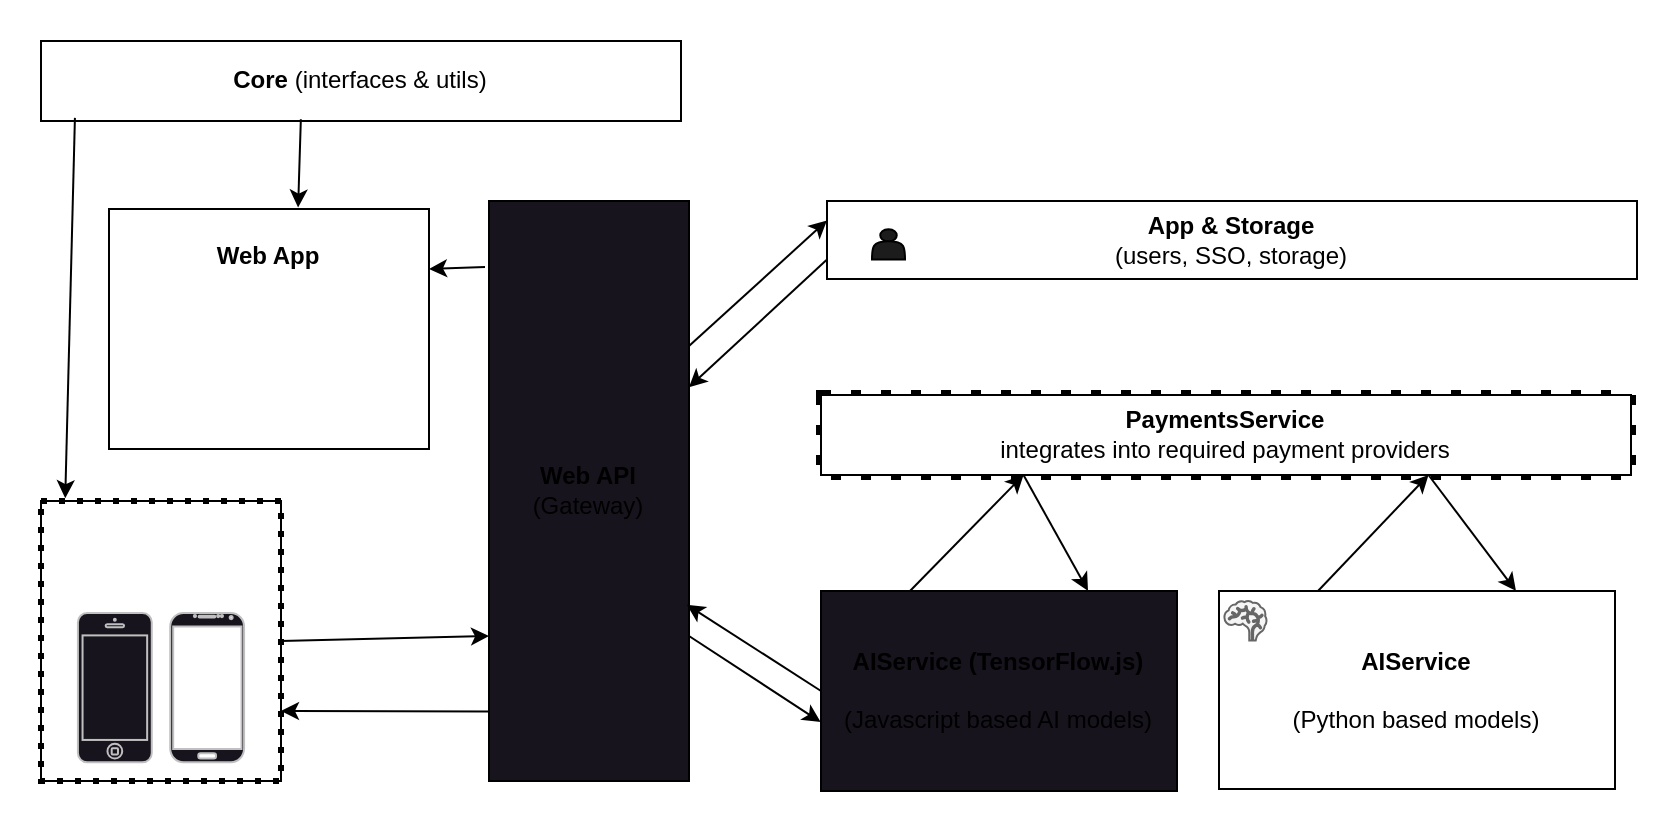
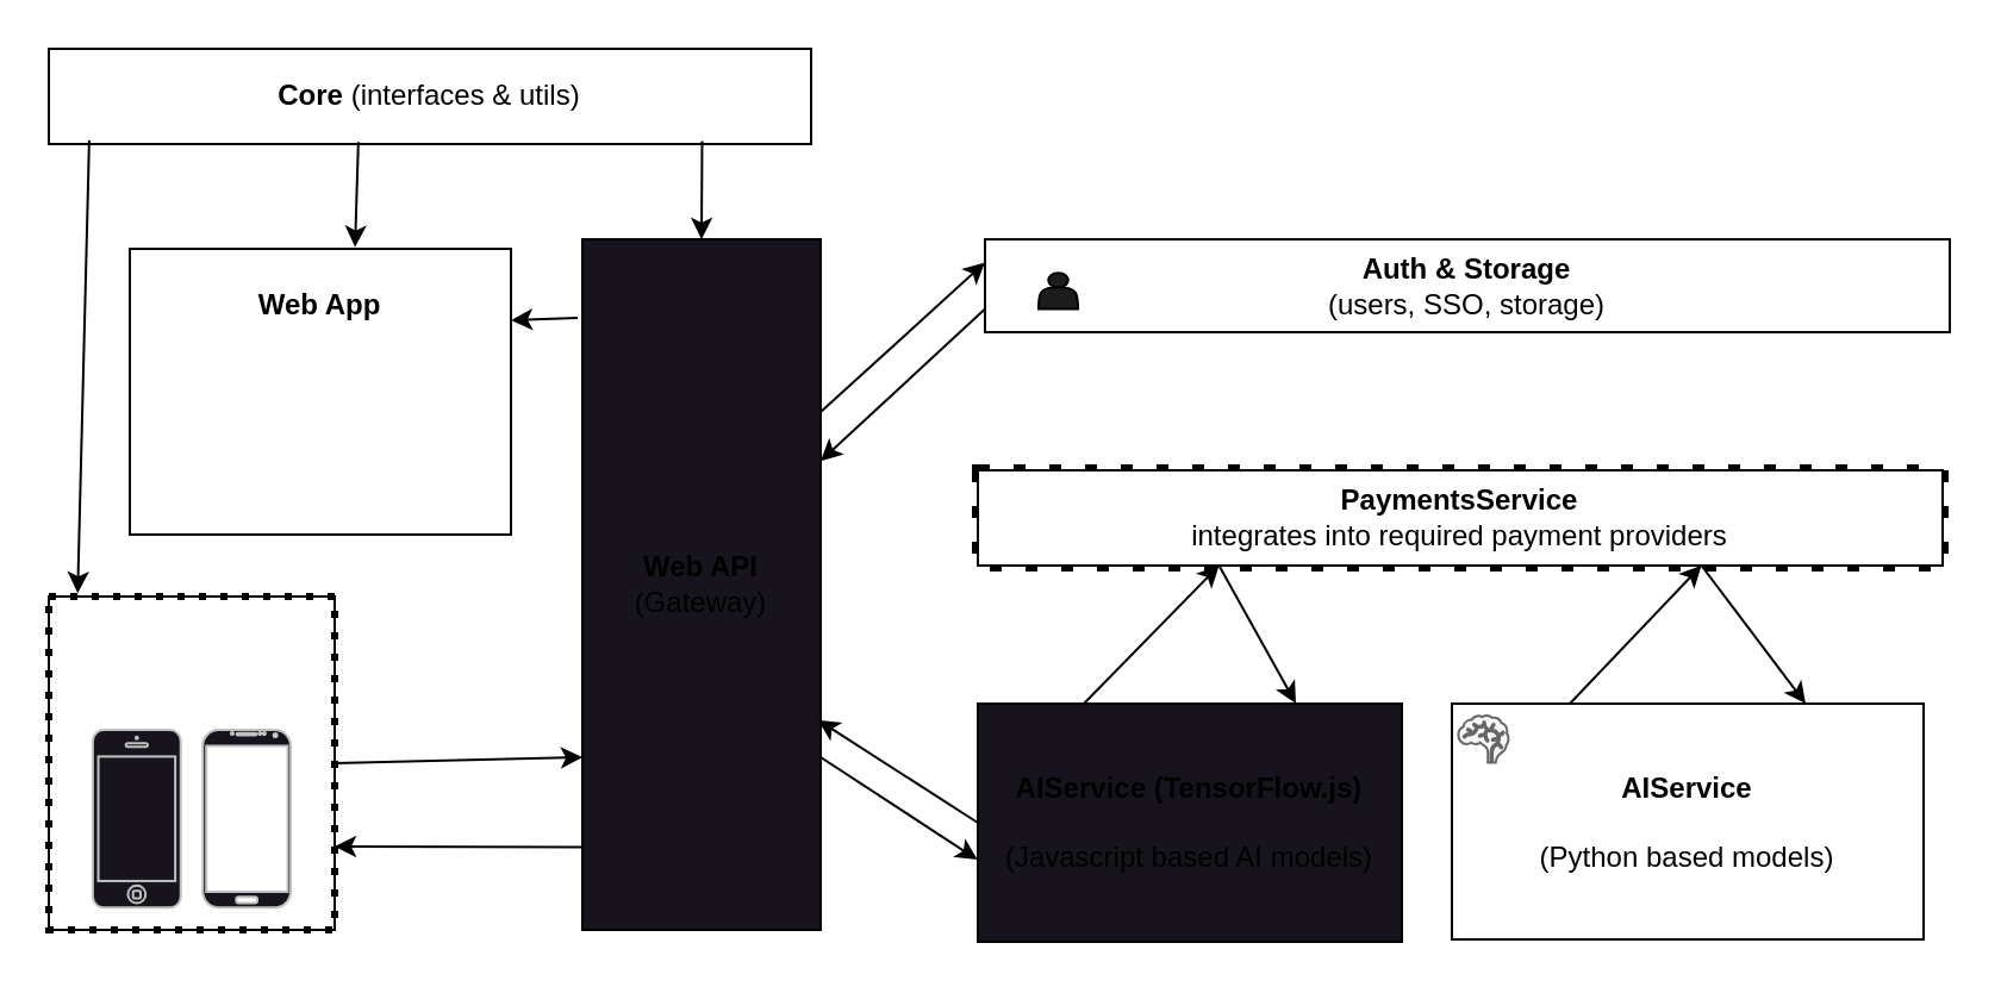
  <mxCell id="0" />
  <mxCell id="1" parent="0" />
  <mxCell id="2" value="" style="group" parent="1" vertex="1" connectable="0"><mxGeometry x="609" y="295" width="198" height="99" as="geometry" /></mxCell>
  <mxCell id="3" value="&lt;b&gt;AIService&lt;br&gt;&lt;br&gt;&lt;/b&gt;(Python based models)" style="rounded=0;whiteSpace=wrap;html=1;" parent="2" vertex="1"><mxGeometry width="198" height="99.0" as="geometry" /></mxCell>
  <mxCell id="4" value="" style="shape=image;verticalLabelPosition=bottom;labelBackgroundColor=default;verticalAlign=top;aspect=fixed;imageAspect=0;image=https://cdn3.iconfinder.com/data/icons/logos-and-brands-adobe/512/267_Python-512.png;" parent="2" vertex="1"><mxGeometry x="174.24" y="4.95" width="17.704" height="17.704" as="geometry" /></mxCell>
  <mxCell id="5" value="" style="shape=mxgraph.signs.healthcare.brain;html=1;pointerEvents=1;fillColor=#f5f5f5;strokeColor=#666666;verticalLabelPosition=bottom;verticalAlign=top;align=center;fontColor=#333333;" parent="2" vertex="1"><mxGeometry x="2.701" y="4.95" width="21.059" height="19.8" as="geometry" /></mxCell>
  <mxCell id="6" value="" style="group" parent="1" vertex="1" connectable="0"><mxGeometry x="20" y="20" width="320" height="40" as="geometry" /></mxCell>
  <mxCell id="7" value="&lt;b&gt;Core&lt;/b&gt; (interfaces &amp;amp; utils)" style="rounded=0;whiteSpace=wrap;html=1;" parent="6" vertex="1"><mxGeometry width="320" height="40" as="geometry" /></mxCell>
  <mxCell id="8" value="" style="shape=image;verticalLabelPosition=bottom;labelBackgroundColor=default;verticalAlign=top;aspect=fixed;imageAspect=0;image=https://cdn-icons-png.flaticon.com/512/5968/5968381.png;" parent="6" vertex="1"><mxGeometry x="288" y="8.34" width="19.646" height="19.646" as="geometry" /></mxCell>
  <mxCell id="9" value="" style="group;labelBorderColor=none;fillColor=none;strokeColor=none;dashed=1;dashPattern=1 1;" parent="1" vertex="1" connectable="0"><mxGeometry x="413" y="100" width="405" height="39" as="geometry" /></mxCell>
  <mxCell id="10" value="" style="group;fillColor=#FFFFFF;fontColor=#333333;strokeColor=#666666;container=0;" parent="9" vertex="1" connectable="0"><mxGeometry width="405" height="39" as="geometry" /></mxCell>
- <mxCell id="11" value="&lt;b&gt;App &amp;amp; Storage&lt;br&gt;&lt;/b&gt;(users, SSO, storage)" style="rounded=0;whiteSpace=wrap;html=1;container=0;" parent="9" vertex="1"><mxGeometry width="405" height="39" as="geometry" /></mxCell>
+ <mxCell id="11" value="&lt;b&gt;Auth &amp;amp; Storage&lt;br&gt;&lt;/b&gt;(users, SSO, storage)" style="rounded=0;whiteSpace=wrap;html=1;container=0;" parent="9" vertex="1"><mxGeometry width="405" height="39" as="geometry" /></mxCell>
  <mxCell id="12" value="" style="shape=image;verticalLabelPosition=bottom;labelBackgroundColor=default;verticalAlign=top;aspect=fixed;imageAspect=0;image=https://cdn-icons-png.flaticon.com/512/5968/5968381.png;container=0;" parent="9" vertex="1"><mxGeometry x="373.002" y="9.75" width="19.5" height="19.5" as="geometry" /></mxCell>
  <mxCell id="13" value="" style="shape=actor;whiteSpace=wrap;html=1;fillColor=#1D1C1D;container=0;" parent="9" vertex="1"><mxGeometry x="22.5" y="14.14" width="16.5" height="15.11" as="geometry" /></mxCell>
  <mxCell id="14" value="" style="shape=image;verticalLabelPosition=bottom;labelBackgroundColor=default;verticalAlign=top;aspect=fixed;imageAspect=0;image=https://cdn4.iconfinder.com/data/icons/google-i-o-2016/512/google_firebase-2-512.png;container=0;" parent="9" vertex="1"><mxGeometry x="343.75" y="4.875" width="29.25" height="29.25" as="geometry" /></mxCell>
  <mxCell id="15" value="" style="group" parent="1" vertex="1" connectable="0"><mxGeometry x="244" y="100" width="100" height="290" as="geometry" /></mxCell>
  <mxCell id="16" value="&lt;b&gt;Web API&lt;br&gt;&lt;/b&gt;(Gateway)" style="rounded=0;whiteSpace=wrap;html=1;container=0;fillColor=#18141D;" parent="15" vertex="1"><mxGeometry width="100" height="290" as="geometry" /></mxCell>
  <mxCell id="17" value="" style="shape=image;verticalLabelPosition=bottom;labelBackgroundColor=default;verticalAlign=top;aspect=fixed;imageAspect=0;image=https://cdn-icons-png.flaticon.com/512/5968/5968381.png;container=0;" parent="15" vertex="1"><mxGeometry x="75" y="14.5" width="16.667" height="16.667" as="geometry" /></mxCell>
  <mxCell id="18" value="" style="shape=image;verticalLabelPosition=bottom;labelBackgroundColor=default;verticalAlign=top;aspect=fixed;imageAspect=0;image=https://cdn.iconscout.com/icon/free/png-256/free-node-js-1174925.png;container=0;" parent="15" vertex="1"><mxGeometry x="46.003" y="14.5" width="16.667" height="16.667" as="geometry" /></mxCell>
  <mxCell id="19" value="" style="group;dashed=1;strokeColor=default;strokeWidth=5;dashPattern=1 2;" parent="1" vertex="1" connectable="0"><mxGeometry x="410" y="197" width="405" height="40" as="geometry" /></mxCell>
  <mxCell id="20" value="" style="group;fillColor=#FFFFFF;fontColor=#333333;strokeColor=#666666;container=0;" parent="19" vertex="1" connectable="0"><mxGeometry width="405" height="40" as="geometry" /></mxCell>
  <mxCell id="21" value="&lt;b&gt;PaymentsService&lt;br&gt;&lt;/b&gt;integrates into required payment providers" style="rounded=0;whiteSpace=wrap;html=1;container=0;" parent="19" vertex="1"><mxGeometry width="405" height="40" as="geometry" /></mxCell>
  <mxCell id="22" style="edgeStyle=none;html=1;exitX=1;exitY=0.25;exitDx=0;exitDy=0;entryX=0;entryY=0.25;entryDx=0;entryDy=0;" parent="1" source="16" target="11" edge="1"><mxGeometry relative="1" as="geometry" /></mxCell>
  <mxCell id="23" style="edgeStyle=none;html=1;exitX=0;exitY=0.75;exitDx=0;exitDy=0;entryX=1;entryY=0.321;entryDx=0;entryDy=0;entryPerimeter=0;" parent="1" source="11" target="16" edge="1"><mxGeometry relative="1" as="geometry" /></mxCell>
  <mxCell id="24" style="edgeStyle=none;html=1;exitX=0;exitY=0.5;exitDx=0;exitDy=0;entryX=0.989;entryY=0.696;entryDx=0;entryDy=0;entryPerimeter=0;" parent="1" source="26" target="16" edge="1"><mxGeometry relative="1" as="geometry" /></mxCell>
  <mxCell id="25" style="edgeStyle=none;html=1;exitX=0.25;exitY=0;exitDx=0;exitDy=0;entryX=0.25;entryY=1;entryDx=0;entryDy=0;" parent="1" source="26" target="21" edge="1"><mxGeometry relative="1" as="geometry"><mxPoint x="452" y="139" as="targetPoint" /></mxGeometry></mxCell>
  <mxCell id="26" value="&lt;b&gt;AIService (TensorFlow.js)&lt;br&gt;&lt;br&gt;&lt;/b&gt;(Javascript based AI models)" style="rounded=0;whiteSpace=wrap;html=1;fillColor=#18141D;" parent="1" vertex="1"><mxGeometry x="410" y="295" width="178" height="100" as="geometry" /></mxCell>
  <mxCell id="27" style="edgeStyle=none;html=1;exitX=0.25;exitY=0;exitDx=0;exitDy=0;entryX=0.75;entryY=1;entryDx=0;entryDy=0;" parent="1" source="3" target="21" edge="1"><mxGeometry relative="1" as="geometry" /></mxCell>
  <mxCell id="28" style="edgeStyle=none;html=1;exitX=1;exitY=0.75;exitDx=0;exitDy=0;entryX=-0.001;entryY=0.655;entryDx=0;entryDy=0;entryPerimeter=0;" parent="1" source="16" target="26" edge="1"><mxGeometry relative="1" as="geometry"><mxPoint x="410" y="370" as="targetPoint" /></mxGeometry></mxCell>
  <mxCell id="29" style="edgeStyle=none;html=1;entryX=0.75;entryY=0;entryDx=0;entryDy=0;exitX=0.25;exitY=1;exitDx=0;exitDy=0;" parent="1" source="21" target="26" edge="1"><mxGeometry relative="1" as="geometry"><mxPoint x="548" y="195" as="sourcePoint" /></mxGeometry></mxCell>
  <mxCell id="30" style="edgeStyle=none;html=1;exitX=0.75;exitY=1;exitDx=0;exitDy=0;entryX=0.75;entryY=0;entryDx=0;entryDy=0;" parent="1" source="21" target="3" edge="1"><mxGeometry relative="1" as="geometry" /></mxCell>
  <mxCell id="31" value="" style="shape=image;verticalLabelPosition=bottom;labelBackgroundColor=default;verticalAlign=top;aspect=fixed;imageAspect=0;image=https://cdn-icons-png.flaticon.com/512/5968/5968381.png;container=0;" parent="1" vertex="1"><mxGeometry x="551" y="300" width="20" height="20" as="geometry" /></mxCell>
  <mxCell id="32" value="" style="shape=image;verticalLabelPosition=bottom;labelBackgroundColor=default;verticalAlign=top;aspect=fixed;imageAspect=0;image=https://cdn.iconscout.com/icon/free/png-256/free-node-js-1174925.png;container=0;" parent="1" vertex="1"><mxGeometry x="531" y="300" width="20" height="20" as="geometry" /></mxCell>
  <mxCell id="33" value="" style="group" parent="1" vertex="1" connectable="0"><mxGeometry x="54" y="104" width="160" height="120" as="geometry" /></mxCell>
  <mxCell id="34" value="&lt;b&gt;Web App&lt;br&gt;&lt;br&gt;&lt;br&gt;&lt;br&gt;&lt;br&gt;&lt;br&gt;&lt;/b&gt;" style="rounded=0;whiteSpace=wrap;html=1;" parent="33" vertex="1"><mxGeometry width="160" height="120" as="geometry" /></mxCell>
  <mxCell id="35" value="" style="shape=image;verticalLabelPosition=bottom;labelBackgroundColor=default;verticalAlign=top;aspect=fixed;imageAspect=0;image=https://cdn-icons-png.flaticon.com/512/5968/5968381.png;" parent="33" vertex="1"><mxGeometry x="136.544" y="10" width="16.842" height="16.842" as="geometry" /></mxCell>
  <mxCell id="36" value="" style="shape=image;verticalLabelPosition=bottom;labelBackgroundColor=default;verticalAlign=top;aspect=fixed;imageAspect=0;image=https://upload.wikimedia.org/wikipedia/commons/thumb/a/a7/React-icon.svg/2300px-React-icon.svg.png;" parent="33" vertex="1"><mxGeometry x="113.687" y="11.31" width="16.842" height="14.644" as="geometry" /></mxCell>
  <mxCell id="37" value="" style="group;dashed=1;dashPattern=1 2;strokeWidth=3;strokeColor=default;perimeterSpacing=4;" parent="1" vertex="1" connectable="0"><mxGeometry x="20" y="250" width="120" height="140" as="geometry" /></mxCell>
  <mxCell id="38" value="Mobile Apps&lt;br&gt;&lt;br&gt;&lt;br&gt;&lt;br&gt;&lt;br&gt;" style="rounded=0;whiteSpace=wrap;html=1;sketch=0;fontColor=#FFFFFF;fillColor=none;" parent="37" vertex="1"><mxGeometry width="120" height="140" as="geometry" /></mxCell>
  <mxCell id="39" value="" style="group" parent="37" vertex="1" connectable="0"><mxGeometry x="64.615" y="56" width="36.923" height="74.667" as="geometry" /></mxCell>
  <mxCell id="40" value="" style="verticalLabelPosition=bottom;verticalAlign=top;html=1;shadow=0;dashed=0;strokeWidth=1;shape=mxgraph.android.phone2;strokeColor=#c0c0c0;sketch=0;fontColor=#FFFFFF;fillColor=#18141D;" parent="39" vertex="1"><mxGeometry width="36.923" height="74.667" as="geometry" /></mxCell>
  <mxCell id="41" value="" style="shape=image;verticalLabelPosition=bottom;labelBackgroundColor=default;verticalAlign=top;aspect=fixed;imageAspect=0;image=https://cdn-icons-png.flaticon.com/512/174/174836.png;" parent="39" vertex="1"><mxGeometry x="11.077" y="29.037" width="14.769" height="14.769" as="geometry" /></mxCell>
  <mxCell id="42" value="" style="group" parent="37" vertex="1" connectable="0"><mxGeometry x="18.462" y="56" width="92.308" height="74.667" as="geometry" /></mxCell>
  <mxCell id="43" value="" style="html=1;verticalLabelPosition=bottom;labelBackgroundColor=#ffffff;verticalAlign=top;shadow=0;dashed=0;strokeWidth=1;shape=mxgraph.ios7.misc.iphone;strokeColor=#c0c0c0;sketch=0;fontColor=#FFFFFF;fillColor=#18141D;" parent="42" vertex="1"><mxGeometry width="36.923" height="74.667" as="geometry" /></mxCell>
  <mxCell id="44" value="" style="shape=image;verticalLabelPosition=bottom;labelBackgroundColor=default;verticalAlign=top;aspect=fixed;imageAspect=0;image=https://upload.wikimedia.org/wikipedia/commons/thumb/3/31/Apple_logo_white.svg/1724px-Apple_logo_white.svg.png;" parent="42" vertex="1"><mxGeometry x="12.244" y="29.037" width="12.443" height="14.769" as="geometry" /></mxCell>
  <mxCell id="45" value="" style="shape=image;verticalLabelPosition=bottom;labelBackgroundColor=default;verticalAlign=top;aspect=fixed;imageAspect=0;image=https://cdn-icons-png.flaticon.com/512/5968/5968381.png;" parent="37" vertex="1"><mxGeometry x="92.304" y="9.333" width="18.462" height="18.462" as="geometry" /></mxCell>
  <mxCell id="46" value="" style="shape=image;verticalLabelPosition=bottom;labelBackgroundColor=default;verticalAlign=top;aspect=fixed;imageAspect=0;image=https://upload.wikimedia.org/wikipedia/commons/thumb/a/a7/React-icon.svg/2300px-React-icon.svg.png;" parent="37" vertex="1"><mxGeometry x="67.249" y="10.556" width="18.462" height="16.052" as="geometry" /></mxCell>
+ <mxCell id="47" style="edgeStyle=none;html=1;exitX=0.857;exitY=0.968;exitDx=0;exitDy=0;entryX=0.5;entryY=0;entryDx=0;entryDy=0;fontColor=#FFFFFF;exitPerimeter=0;" parent="1" source="7" target="16" edge="1"><mxGeometry relative="1" as="geometry" /></mxCell>
  <mxCell id="48" style="edgeStyle=none;html=1;fontColor=#FFFFFF;entryX=1;entryY=0.25;entryDx=0;entryDy=0;" parent="1" target="34" edge="1"><mxGeometry relative="1" as="geometry"><mxPoint x="242" y="133" as="sourcePoint" /><mxPoint x="200" y="300" as="targetPoint" /></mxGeometry></mxCell>
  <mxCell id="49" style="edgeStyle=none;html=1;exitX=0.406;exitY=0.978;exitDx=0;exitDy=0;entryX=0.591;entryY=-0.006;entryDx=0;entryDy=0;fontColor=#FFFFFF;exitPerimeter=0;entryPerimeter=0;" parent="1" source="7" target="34" edge="1"><mxGeometry relative="1" as="geometry" /></mxCell>
  <mxCell id="50" style="edgeStyle=none;html=1;exitX=0.053;exitY=0.961;exitDx=0;exitDy=0;entryX=0.101;entryY=-0.01;entryDx=0;entryDy=0;fontColor=#FFFFFF;exitPerimeter=0;entryPerimeter=0;" parent="1" source="7" target="38" edge="1"><mxGeometry relative="1" as="geometry" /></mxCell>
  <mxCell id="51" style="edgeStyle=none;html=1;exitX=1;exitY=0.5;exitDx=0;exitDy=0;fontColor=#FFFFFF;entryX=0;entryY=0.75;entryDx=0;entryDy=0;" parent="1" source="38" target="16" edge="1"><mxGeometry relative="1" as="geometry"><mxPoint x="209" y="302" as="targetPoint" /></mxGeometry></mxCell>
  <mxCell id="52" style="edgeStyle=none;html=1;entryX=1;entryY=0.75;entryDx=0;entryDy=0;fontColor=#FFFFFF;exitX=0.001;exitY=0.88;exitDx=0;exitDy=0;exitPerimeter=0;" parent="1" source="16" target="38" edge="1"><mxGeometry relative="1" as="geometry"><mxPoint x="213" y="363" as="sourcePoint" /></mxGeometry></mxCell>
